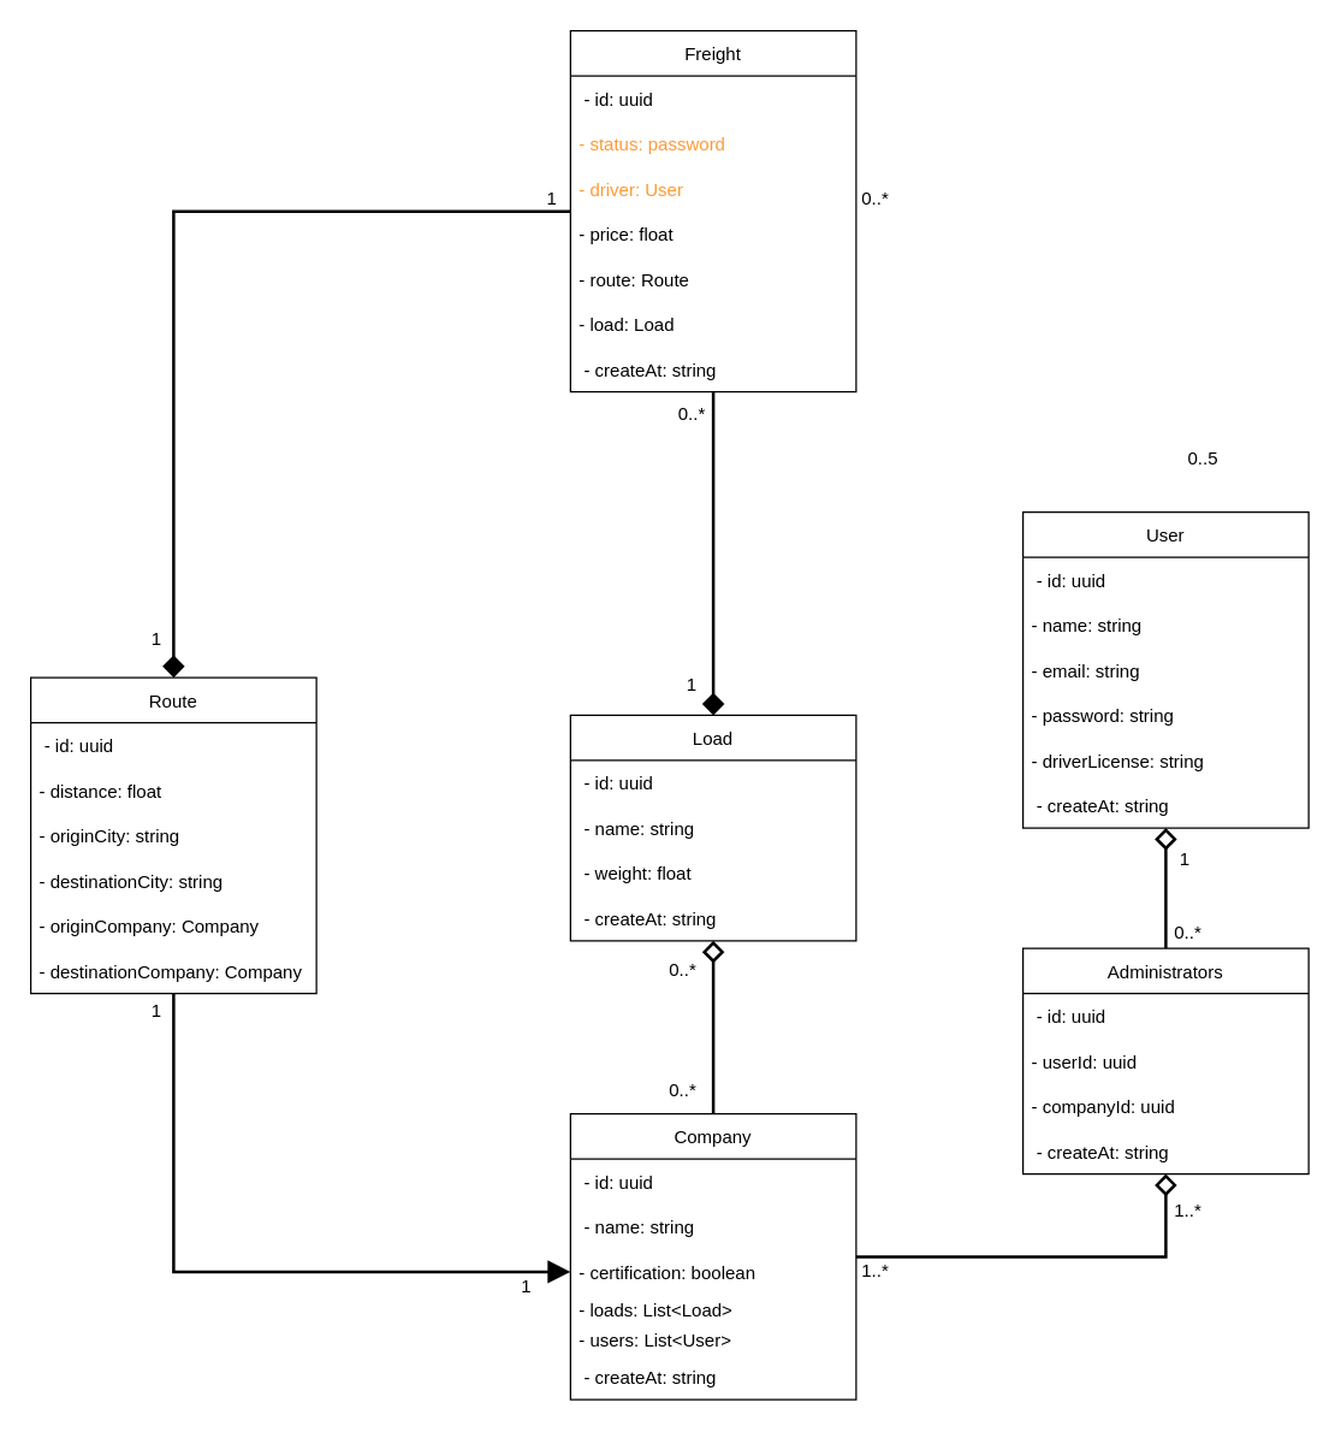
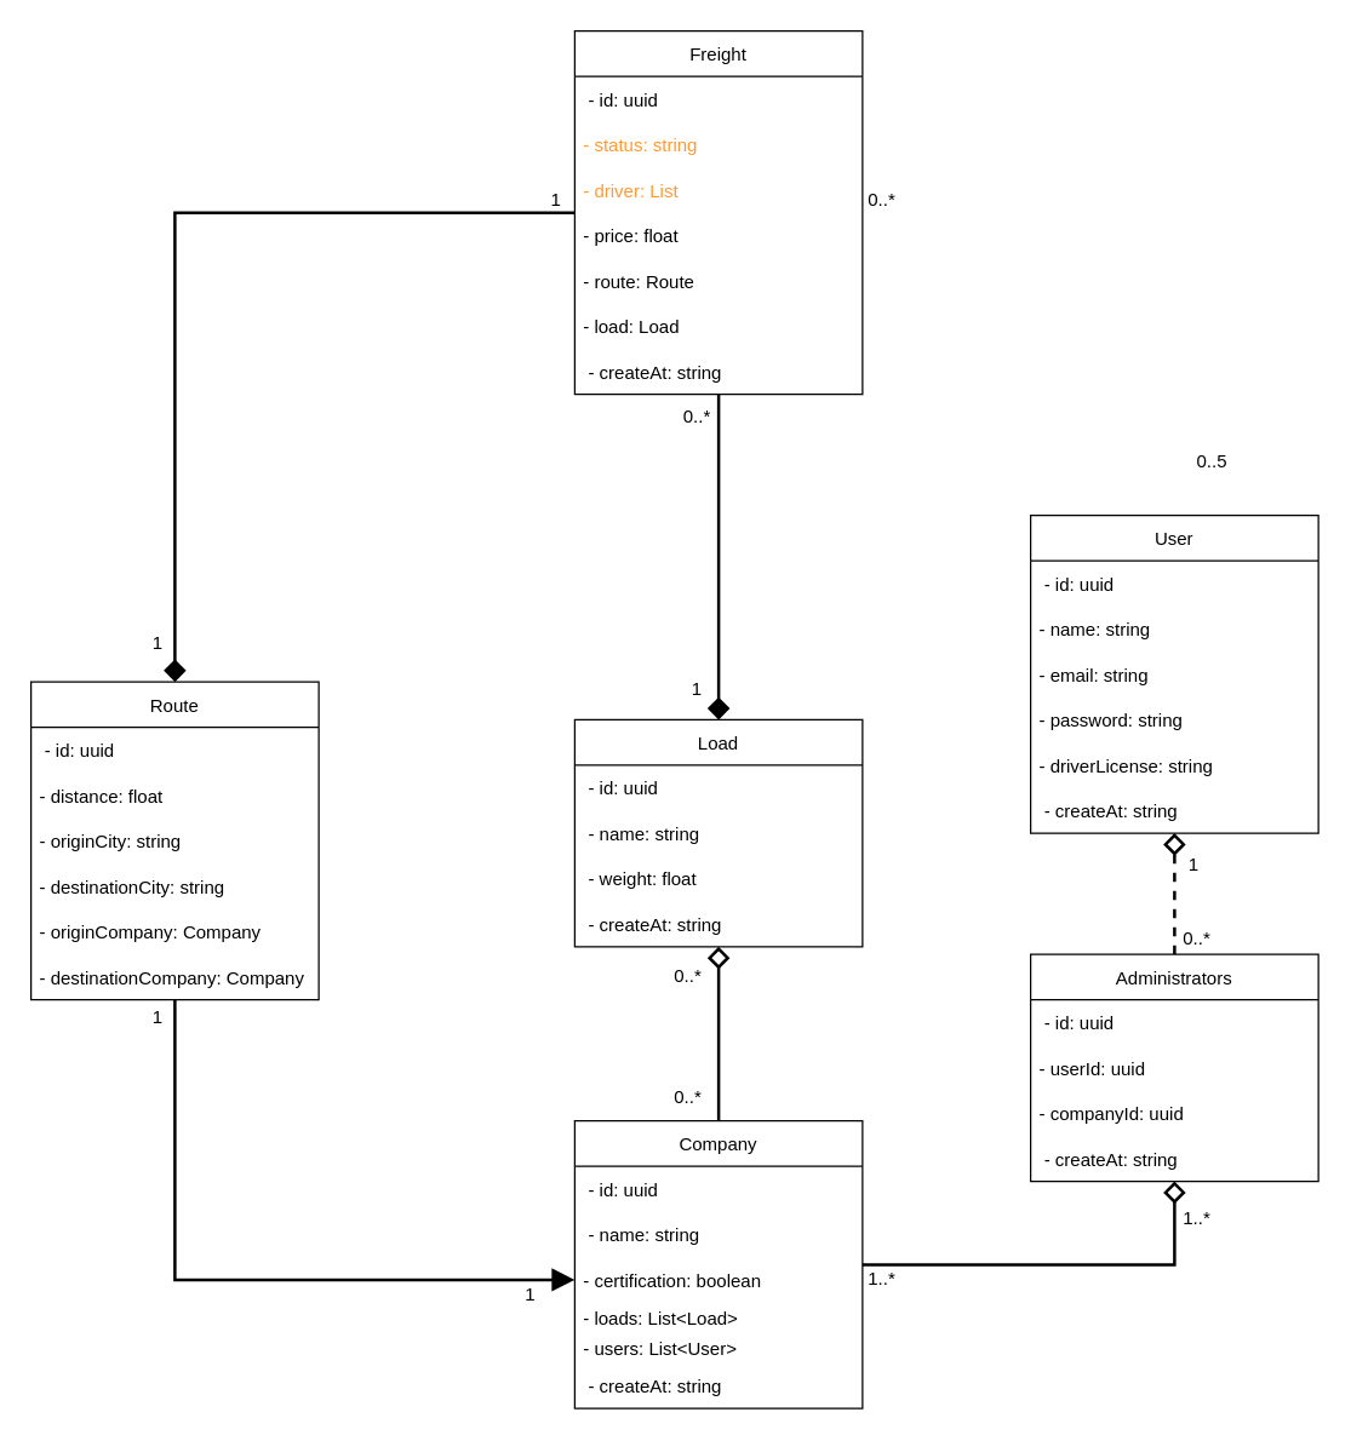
  <mxCell id="0" />
  <mxCell id="1" parent="0" />
  <mxCell id="2" style="edgeStyle=orthogonalEdgeStyle;rounded=0;orthogonalLoop=1;jettySize=auto;html=1;strokeWidth=2;fontColor=#FF9933;endArrow=diamond;endFill=0;endSize=10;" edge="1" parent="1" source="4" target="11"><mxGeometry relative="1" as="geometry" /></mxCell>
  <mxCell id="3" style="edgeStyle=orthogonalEdgeStyle;rounded=0;orthogonalLoop=1;jettySize=auto;html=1;strokeWidth=2;fontColor=#FF9933;endArrow=diamond;endFill=0;endSize=10;" edge="1" parent="1" source="4" target="53"><mxGeometry relative="1" as="geometry"><Array as="points"><mxPoint x="775" y="835" /></Array></mxGeometry></mxCell>
  <mxCell id="4" value="Company" style="swimlane;fontStyle=0;childLayout=stackLayout;horizontal=1;startSize=30;horizontalStack=0;resizeParent=1;resizeParentMax=0;resizeLast=0;collapsible=1;marginBottom=0;" parent="1" vertex="1"><mxGeometry x="379" y="740" width="190" height="190" as="geometry" /></mxCell>
  <mxCell id="5" value=" - id: uuid" style="text;strokeColor=none;fillColor=none;align=left;verticalAlign=middle;spacingLeft=4;spacingRight=4;overflow=hidden;points=[[0,0.5],[1,0.5]];portConstraint=eastwest;rotatable=0;" parent="4" vertex="1"><mxGeometry y="30" width="190" height="30" as="geometry" /></mxCell>
  <mxCell id="6" value=" - name: string" style="text;strokeColor=none;fillColor=none;align=left;verticalAlign=middle;spacingLeft=4;spacingRight=4;overflow=hidden;points=[[0,0.5],[1,0.5]];portConstraint=eastwest;rotatable=0;" parent="4" vertex="1"><mxGeometry y="60" width="190" height="30" as="geometry" /></mxCell>
  <mxCell id="7" value="- certification: boolean" style="text;strokeColor=none;fillColor=none;align=left;verticalAlign=middle;spacingLeft=4;spacingRight=4;overflow=hidden;points=[[0,0.5],[1,0.5]];portConstraint=eastwest;rotatable=0;" parent="4" vertex="1"><mxGeometry y="90" width="190" height="30" as="geometry" /></mxCell>
  <mxCell id="8" value="- loads: List&lt;Load&gt;" style="text;strokeColor=none;fillColor=none;align=left;verticalAlign=middle;spacingLeft=4;spacingRight=4;overflow=hidden;points=[[0,0.5],[1,0.5]];portConstraint=eastwest;rotatable=0;" parent="4" vertex="1"><mxGeometry y="120" width="190" height="20" as="geometry" /></mxCell>
  <mxCell id="9" value="- users: List&lt;User&gt;" style="text;strokeColor=none;fillColor=none;align=left;verticalAlign=middle;spacingLeft=4;spacingRight=4;overflow=hidden;points=[[0,0.5],[1,0.5]];portConstraint=eastwest;rotatable=0;" vertex="1" parent="4"><mxGeometry y="140" width="190" height="20" as="geometry" /></mxCell>
  <mxCell id="10" value=" - createAt: string" style="text;strokeColor=none;fillColor=none;align=left;verticalAlign=middle;spacingLeft=4;spacingRight=4;overflow=hidden;points=[[0,0.5],[1,0.5]];portConstraint=eastwest;rotatable=0;" parent="4" vertex="1"><mxGeometry y="160" width="190" height="30" as="geometry" /></mxCell>
  <mxCell id="11" value="Load" style="swimlane;fontStyle=0;childLayout=stackLayout;horizontal=1;startSize=30;horizontalStack=0;resizeParent=1;resizeParentMax=0;resizeLast=0;collapsible=1;marginBottom=0;" parent="1" vertex="1"><mxGeometry x="379" y="475" width="190" height="150" as="geometry" /></mxCell>
  <mxCell id="12" value=" - id: uuid" style="text;strokeColor=none;fillColor=none;align=left;verticalAlign=middle;spacingLeft=4;spacingRight=4;overflow=hidden;points=[[0,0.5],[1,0.5]];portConstraint=eastwest;rotatable=0;" parent="11" vertex="1"><mxGeometry y="30" width="190" height="30" as="geometry" /></mxCell>
  <mxCell id="13" value=" - name: string" style="text;strokeColor=none;fillColor=none;align=left;verticalAlign=middle;spacingLeft=4;spacingRight=4;overflow=hidden;points=[[0,0.5],[1,0.5]];portConstraint=eastwest;rotatable=0;" parent="11" vertex="1"><mxGeometry y="60" width="190" height="30" as="geometry" /></mxCell>
  <mxCell id="14" value=" - weight: float" style="text;strokeColor=none;fillColor=none;align=left;verticalAlign=middle;spacingLeft=4;spacingRight=4;overflow=hidden;points=[[0,0.5],[1,0.5]];portConstraint=eastwest;rotatable=0;" parent="11" vertex="1"><mxGeometry y="90" width="190" height="30" as="geometry" /></mxCell>
  <mxCell id="15" value=" - createAt: string" style="text;strokeColor=none;fillColor=none;align=left;verticalAlign=middle;spacingLeft=4;spacingRight=4;overflow=hidden;points=[[0,0.5],[1,0.5]];portConstraint=eastwest;rotatable=0;" parent="11" vertex="1"><mxGeometry y="120" width="190" height="30" as="geometry" /></mxCell>
  <mxCell id="16" style="edgeStyle=orthogonalEdgeStyle;rounded=0;orthogonalLoop=1;jettySize=auto;html=1;strokeWidth=2;fontColor=#FF9933;endArrow=diamond;endFill=1;endSize=10;" edge="1" parent="1" source="18" target="11"><mxGeometry relative="1" as="geometry" /></mxCell>
  <mxCell id="17" style="edgeStyle=orthogonalEdgeStyle;rounded=0;orthogonalLoop=1;jettySize=auto;html=1;strokeWidth=2;fontColor=#FF9933;endArrow=diamond;endFill=1;endSize=10;" edge="1" parent="1" source="18" target="27"><mxGeometry relative="1" as="geometry" /></mxCell>
  <mxCell id="18" value="Freight" style="swimlane;fontStyle=0;childLayout=stackLayout;horizontal=1;startSize=30;horizontalStack=0;resizeParent=1;resizeParentMax=0;resizeLast=0;collapsible=1;marginBottom=0;" parent="1" vertex="1"><mxGeometry x="379" y="20" width="190" height="240" as="geometry" /></mxCell>
  <mxCell id="19" value=" - id: uuid" style="text;strokeColor=none;fillColor=none;align=left;verticalAlign=middle;spacingLeft=4;spacingRight=4;overflow=hidden;points=[[0,0.5],[1,0.5]];portConstraint=eastwest;rotatable=0;" parent="18" vertex="1"><mxGeometry y="30" width="190" height="30" as="geometry" /></mxCell>
- <mxCell id="20" value="- status: password" style="text;strokeColor=none;fillColor=none;align=left;verticalAlign=middle;spacingLeft=4;spacingRight=4;overflow=hidden;points=[[0,0.5],[1,0.5]];portConstraint=eastwest;rotatable=0;labelBackgroundColor=none;fontColor=#FF9933;" parent="18" vertex="1"><mxGeometry y="60" width="190" height="30" as="geometry" /></mxCell>
- <mxCell id="21" value="- driver: User" style="text;strokeColor=none;fillColor=none;align=left;verticalAlign=middle;spacingLeft=4;spacingRight=4;overflow=hidden;points=[[0,0.5],[1,0.5]];portConstraint=eastwest;rotatable=0;fontColor=#FF9933;" parent="18" vertex="1"><mxGeometry y="90" width="190" height="30" as="geometry" /></mxCell>
+ <mxCell id="20" value="- status: string" style="text;strokeColor=none;fillColor=none;align=left;verticalAlign=middle;spacingLeft=4;spacingRight=4;overflow=hidden;points=[[0,0.5],[1,0.5]];portConstraint=eastwest;rotatable=0;labelBackgroundColor=none;fontColor=#FF9933;" parent="18" vertex="1"><mxGeometry y="60" width="190" height="30" as="geometry" /></mxCell>
+ <mxCell id="21" value="- driver: List" style="text;strokeColor=none;fillColor=none;align=left;verticalAlign=middle;spacingLeft=4;spacingRight=4;overflow=hidden;points=[[0,0.5],[1,0.5]];portConstraint=eastwest;rotatable=0;fontColor=#FF9933;" parent="18" vertex="1"><mxGeometry y="90" width="190" height="30" as="geometry" /></mxCell>
  <mxCell id="22" value="- price: float" style="text;strokeColor=none;fillColor=none;align=left;verticalAlign=middle;spacingLeft=4;spacingRight=4;overflow=hidden;points=[[0,0.5],[1,0.5]];portConstraint=eastwest;rotatable=0;" parent="18" vertex="1"><mxGeometry y="120" width="190" height="30" as="geometry" /></mxCell>
  <mxCell id="23" value="- route: Route" style="text;strokeColor=none;fillColor=none;align=left;verticalAlign=middle;spacingLeft=4;spacingRight=4;overflow=hidden;points=[[0,0.5],[1,0.5]];portConstraint=eastwest;rotatable=0;" parent="18" vertex="1"><mxGeometry y="150" width="190" height="30" as="geometry" /></mxCell>
  <mxCell id="24" value="- load: Load" style="text;strokeColor=none;fillColor=none;align=left;verticalAlign=middle;spacingLeft=4;spacingRight=4;overflow=hidden;points=[[0,0.5],[1,0.5]];portConstraint=eastwest;rotatable=0;" parent="18" vertex="1"><mxGeometry y="180" width="190" height="30" as="geometry" /></mxCell>
  <mxCell id="25" value=" - createAt: string" style="text;strokeColor=none;fillColor=none;align=left;verticalAlign=middle;spacingLeft=4;spacingRight=4;overflow=hidden;points=[[0,0.5],[1,0.5]];portConstraint=eastwest;rotatable=0;" parent="18" vertex="1"><mxGeometry y="210" width="190" height="30" as="geometry" /></mxCell>
  <mxCell id="26" style="edgeStyle=orthogonalEdgeStyle;rounded=0;orthogonalLoop=1;jettySize=auto;html=1;entryX=0;entryY=0.5;entryDx=0;entryDy=0;strokeWidth=2;fontColor=#FF9933;endArrow=block;endFill=1;endSize=10;" edge="1" parent="1" source="27" target="7"><mxGeometry relative="1" as="geometry" /></mxCell>
  <mxCell id="27" value="Route" style="swimlane;fontStyle=0;childLayout=stackLayout;horizontal=1;startSize=30;horizontalStack=0;resizeParent=1;resizeParentMax=0;resizeLast=0;collapsible=1;marginBottom=0;" parent="1" vertex="1"><mxGeometry x="20" y="450" width="190" height="210" as="geometry" /></mxCell>
  <mxCell id="28" value=" - id: uuid" style="text;strokeColor=none;fillColor=none;align=left;verticalAlign=middle;spacingLeft=4;spacingRight=4;overflow=hidden;points=[[0,0.5],[1,0.5]];portConstraint=eastwest;rotatable=0;" parent="27" vertex="1"><mxGeometry y="30" width="190" height="30" as="geometry" /></mxCell>
  <mxCell id="29" value="- distance: float" style="text;strokeColor=none;fillColor=none;align=left;verticalAlign=middle;spacingLeft=4;spacingRight=4;overflow=hidden;points=[[0,0.5],[1,0.5]];portConstraint=eastwest;rotatable=0;" parent="27" vertex="1"><mxGeometry y="60" width="190" height="30" as="geometry" /></mxCell>
  <mxCell id="30" value="- originCity: string" style="text;strokeColor=none;fillColor=none;align=left;verticalAlign=middle;spacingLeft=4;spacingRight=4;overflow=hidden;points=[[0,0.5],[1,0.5]];portConstraint=eastwest;rotatable=0;" parent="27" vertex="1"><mxGeometry y="90" width="190" height="30" as="geometry" /></mxCell>
  <mxCell id="31" value="- destinationCity: string" style="text;strokeColor=none;fillColor=none;align=left;verticalAlign=middle;spacingLeft=4;spacingRight=4;overflow=hidden;points=[[0,0.5],[1,0.5]];portConstraint=eastwest;rotatable=0;" parent="27" vertex="1"><mxGeometry y="120" width="190" height="30" as="geometry" /></mxCell>
  <mxCell id="32" value="- originCompany: Company" style="text;strokeColor=none;fillColor=none;align=left;verticalAlign=middle;spacingLeft=4;spacingRight=4;overflow=hidden;points=[[0,0.5],[1,0.5]];portConstraint=eastwest;rotatable=0;" parent="27" vertex="1"><mxGeometry y="150" width="190" height="30" as="geometry" /></mxCell>
  <mxCell id="33" value="- destinationCompany: Company" style="text;strokeColor=none;fillColor=none;align=left;verticalAlign=middle;spacingLeft=4;spacingRight=4;overflow=hidden;points=[[0,0.5],[1,0.5]];portConstraint=eastwest;rotatable=0;" parent="27" vertex="1"><mxGeometry y="180" width="190" height="30" as="geometry" /></mxCell>
  <mxCell id="34" value="User" style="swimlane;fontStyle=0;childLayout=stackLayout;horizontal=1;startSize=30;horizontalStack=0;resizeParent=1;resizeParentMax=0;resizeLast=0;collapsible=1;marginBottom=0;" parent="1" vertex="1"><mxGeometry x="680" y="340" width="190" height="210" as="geometry" /></mxCell>
  <mxCell id="35" value=" - id: uuid" style="text;strokeColor=none;fillColor=none;align=left;verticalAlign=middle;spacingLeft=4;spacingRight=4;overflow=hidden;points=[[0,0.5],[1,0.5]];portConstraint=eastwest;rotatable=0;" parent="34" vertex="1"><mxGeometry y="30" width="190" height="30" as="geometry" /></mxCell>
  <mxCell id="36" value="- name: string" style="text;strokeColor=none;fillColor=none;align=left;verticalAlign=middle;spacingLeft=4;spacingRight=4;overflow=hidden;points=[[0,0.5],[1,0.5]];portConstraint=eastwest;rotatable=0;" parent="34" vertex="1"><mxGeometry y="60" width="190" height="30" as="geometry" /></mxCell>
  <mxCell id="37" value="- email: string" style="text;strokeColor=none;fillColor=none;align=left;verticalAlign=middle;spacingLeft=4;spacingRight=4;overflow=hidden;points=[[0,0.5],[1,0.5]];portConstraint=eastwest;rotatable=0;" parent="34" vertex="1"><mxGeometry y="90" width="190" height="30" as="geometry" /></mxCell>
  <mxCell id="38" value="- password: string" style="text;strokeColor=none;fillColor=none;align=left;verticalAlign=middle;spacingLeft=4;spacingRight=4;overflow=hidden;points=[[0,0.5],[1,0.5]];portConstraint=eastwest;rotatable=0;" parent="34" vertex="1"><mxGeometry y="120" width="190" height="30" as="geometry" /></mxCell>
  <mxCell id="39" value="- driverLicense: string" style="text;strokeColor=none;fillColor=none;align=left;verticalAlign=middle;spacingLeft=4;spacingRight=4;overflow=hidden;points=[[0,0.5],[1,0.5]];portConstraint=eastwest;rotatable=0;" parent="34" vertex="1"><mxGeometry y="150" width="190" height="30" as="geometry" /></mxCell>
  <mxCell id="40" value=" - createAt: string" style="text;strokeColor=none;fillColor=none;align=left;verticalAlign=middle;spacingLeft=4;spacingRight=4;overflow=hidden;points=[[0,0.5],[1,0.5]];portConstraint=eastwest;rotatable=0;" parent="34" vertex="1"><mxGeometry y="180" width="190" height="30" as="geometry" /></mxCell>
  <mxCell id="41" value="1" style="text;html=1;strokeColor=none;fillColor=none;align=center;verticalAlign=middle;whiteSpace=wrap;rounded=0;" parent="1" vertex="1"><mxGeometry x="357" y="127" width="20" height="10" as="geometry" /></mxCell>
  <mxCell id="42" value="0..5" style="text;html=1;strokeColor=none;fillColor=none;align=center;verticalAlign=middle;whiteSpace=wrap;rounded=0;" parent="1" vertex="1"><mxGeometry x="790" y="300" width="20" height="10" as="geometry" /></mxCell>
  <mxCell id="43" value="1" style="text;html=1;strokeColor=none;fillColor=none;align=center;verticalAlign=middle;whiteSpace=wrap;rounded=0;" parent="1" vertex="1"><mxGeometry x="450" y="450" width="20" height="10" as="geometry" /></mxCell>
  <mxCell id="44" value="0..*" style="text;html=1;strokeColor=none;fillColor=none;align=center;verticalAlign=middle;whiteSpace=wrap;rounded=0;" parent="1" vertex="1"><mxGeometry x="450" y="270" width="20" height="10" as="geometry" /></mxCell>
  <mxCell id="45" value="1" style="text;html=1;strokeColor=none;fillColor=none;align=center;verticalAlign=middle;whiteSpace=wrap;rounded=0;" parent="1" vertex="1"><mxGeometry x="340" y="850" width="20" height="10" as="geometry" /></mxCell>
  <mxCell id="46" value="1" style="text;html=1;strokeColor=none;fillColor=none;align=center;verticalAlign=middle;whiteSpace=wrap;rounded=0;" parent="1" vertex="1"><mxGeometry x="94" y="420" width="20" height="10" as="geometry" /></mxCell>
  <mxCell id="47" value="0..*" style="text;html=1;strokeColor=none;fillColor=none;align=center;verticalAlign=middle;whiteSpace=wrap;rounded=0;" parent="1" vertex="1"><mxGeometry x="444" y="640" width="20" height="10" as="geometry" /></mxCell>
  <mxCell id="48" value="0..*" style="text;html=1;strokeColor=none;fillColor=none;align=center;verticalAlign=middle;whiteSpace=wrap;rounded=0;" parent="1" vertex="1"><mxGeometry x="444" y="720" width="20" height="10" as="geometry" /></mxCell>
  <mxCell id="49" value="1" style="text;html=1;strokeColor=none;fillColor=none;align=center;verticalAlign=middle;whiteSpace=wrap;rounded=0;" vertex="1" parent="1"><mxGeometry x="94" y="667" width="20" height="10" as="geometry" /></mxCell>
  <mxCell id="50" value="1..*" style="text;html=1;strokeColor=none;fillColor=none;align=center;verticalAlign=middle;whiteSpace=wrap;rounded=0;" vertex="1" parent="1"><mxGeometry x="572" y="840" width="20" height="10" as="geometry" /></mxCell>
  <mxCell id="51" value="0..*" style="text;html=1;strokeColor=none;fillColor=none;align=center;verticalAlign=middle;whiteSpace=wrap;rounded=0;" vertex="1" parent="1"><mxGeometry x="572" y="127" width="20" height="10" as="geometry" /></mxCell>
- <mxCell id="52" style="edgeStyle=orthogonalEdgeStyle;rounded=0;orthogonalLoop=1;jettySize=auto;html=1;strokeWidth=2;fontColor=#FF9933;endArrow=diamond;endFill=0;endSize=10;" edge="1" parent="1" source="53" target="34"><mxGeometry relative="1" as="geometry" /></mxCell>
+ <mxCell id="52" style="edgeStyle=orthogonalEdgeStyle;rounded=0;orthogonalLoop=1;jettySize=auto;html=1;strokeWidth=2;fontColor=#FF9933;endArrow=diamond;endFill=0;endSize=10;dashed=1;" edge="1" parent="1" source="53" target="34"><mxGeometry relative="1" as="geometry" /></mxCell>
  <mxCell id="53" value="Administrators" style="swimlane;fontStyle=0;childLayout=stackLayout;horizontal=1;startSize=30;horizontalStack=0;resizeParent=1;resizeParentMax=0;resizeLast=0;collapsible=1;marginBottom=0;" vertex="1" parent="1"><mxGeometry x="680" y="630" width="190" height="150" as="geometry" /></mxCell>
  <mxCell id="54" value=" - id: uuid" style="text;strokeColor=none;fillColor=none;align=left;verticalAlign=middle;spacingLeft=4;spacingRight=4;overflow=hidden;points=[[0,0.5],[1,0.5]];portConstraint=eastwest;rotatable=0;" vertex="1" parent="53"><mxGeometry y="30" width="190" height="30" as="geometry" /></mxCell>
  <mxCell id="55" value="- userId: uuid" style="text;strokeColor=none;fillColor=none;align=left;verticalAlign=middle;spacingLeft=4;spacingRight=4;overflow=hidden;points=[[0,0.5],[1,0.5]];portConstraint=eastwest;rotatable=0;" vertex="1" parent="53"><mxGeometry y="60" width="190" height="30" as="geometry" /></mxCell>
  <mxCell id="56" value="- companyId: uuid" style="text;strokeColor=none;fillColor=none;align=left;verticalAlign=middle;spacingLeft=4;spacingRight=4;overflow=hidden;points=[[0,0.5],[1,0.5]];portConstraint=eastwest;rotatable=0;" vertex="1" parent="53"><mxGeometry y="90" width="190" height="30" as="geometry" /></mxCell>
  <mxCell id="57" value=" - createAt: string" style="text;strokeColor=none;fillColor=none;align=left;verticalAlign=middle;spacingLeft=4;spacingRight=4;overflow=hidden;points=[[0,0.5],[1,0.5]];portConstraint=eastwest;rotatable=0;" vertex="1" parent="53"><mxGeometry y="120" width="190" height="30" as="geometry" /></mxCell>
  <mxCell id="58" value="1..*" style="text;html=1;strokeColor=none;fillColor=none;align=center;verticalAlign=middle;whiteSpace=wrap;rounded=0;" vertex="1" parent="1"><mxGeometry x="780" y="800" width="20" height="10" as="geometry" /></mxCell>
  <mxCell id="59" value="0..*" style="text;html=1;strokeColor=none;fillColor=none;align=center;verticalAlign=middle;whiteSpace=wrap;rounded=0;" vertex="1" parent="1"><mxGeometry x="780" y="615" width="20" height="10" as="geometry" /></mxCell>
  <mxCell id="60" value="1" style="text;html=1;strokeColor=none;fillColor=none;align=center;verticalAlign=middle;whiteSpace=wrap;rounded=0;" vertex="1" parent="1"><mxGeometry x="778" y="566" width="20" height="10" as="geometry" /></mxCell>
